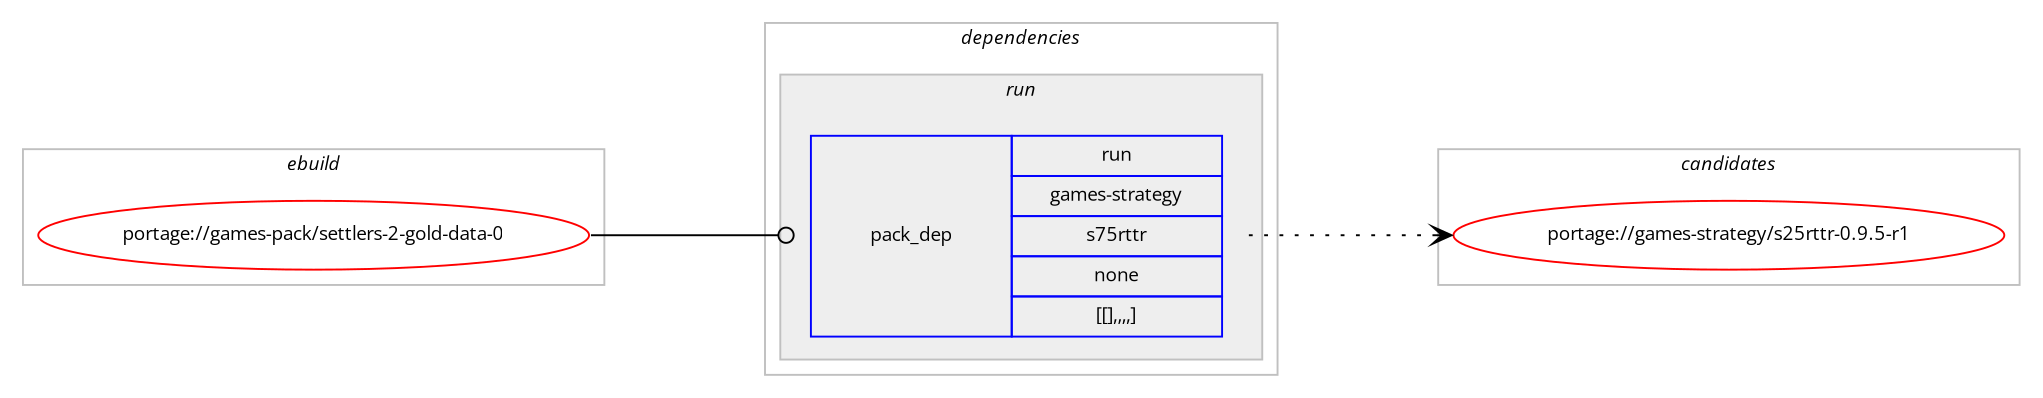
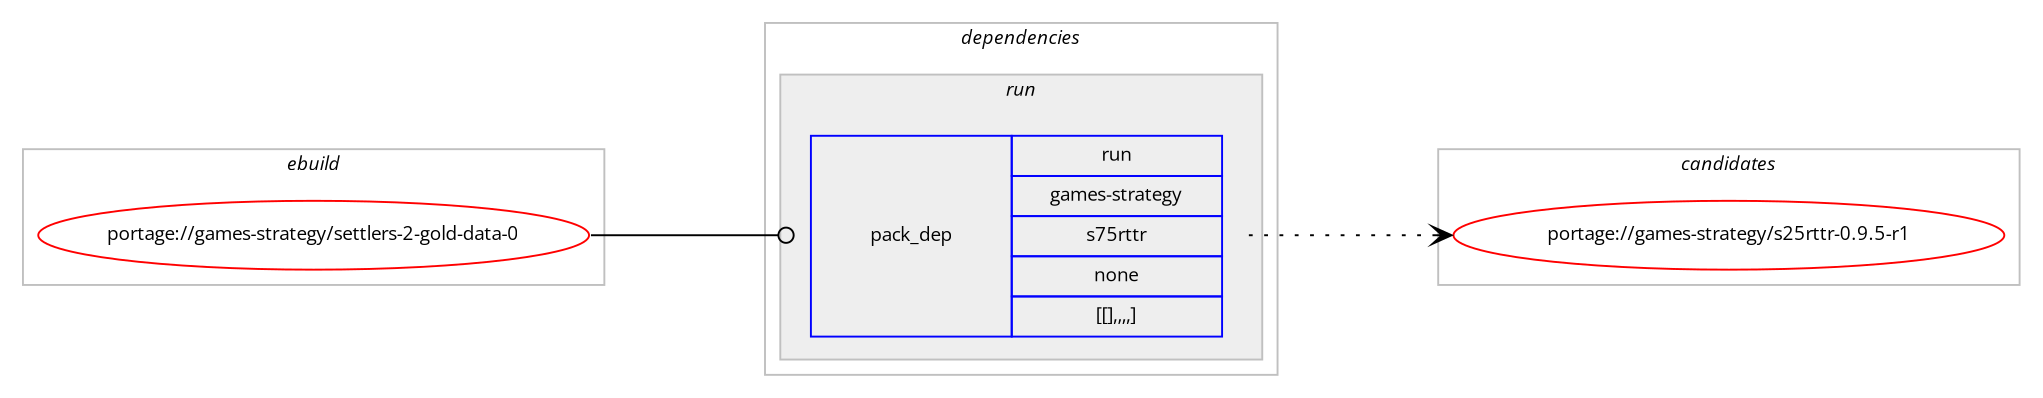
  digraph {
    compound=true
    concentrate=true
    fontname="Open Sans"
    fontsize=10
    newrank=true
    rankdir=LR
    ranksep=1.5
    node [color=red fontname="Open Sans" fontsize=10]
    edge [fontname="Open Sans" headport=w tailport=e]
-   n1 [label="portage://games-pack/settlers-2-gold-data-0" width=4]
+   n1 [label="portage://games-strategy/settlers-2-gold-data-0" width=4]
    n2 [color=blue label=<<TABLE BORDER="0" CELLBORDER="1" CELLSPACING="0" CELLPADDING="4" WIDTH="220"><TR><TD ROWSPAN="6" CELLPADDING="30">pack_dep</TD></TR><TR><TD WIDTH="110">run</TD></TR><TR><TD>games-strategy</TD></TR><TR><TD>s75rttr</TD></TR><TR><TD>none</TD></TR><TR><TD>[[],,,,]</TD></TR></TABLE>> shape=none]
    n3 [label="portage://games-strategy/s25rttr-0.9.5-r1" width=4]
    subgraph cluster_1 {
      color=gray
      label=<<i>ebuild</i>>
      n1
    }
    subgraph cluster_2 {
      color=gray
      label=<<i>dependencies</i>>
      subgraph cluster_3 {
        color=gray
        fillcolor="#eeeeee"
        label=<<i>compile</i>>
        style=filled
      }
      subgraph cluster_4 {
        color=gray
        fillcolor="#eeeeee"
        label=<<i>compile and run</i>>
        style=filled
      }
      subgraph cluster_5 {
        color=gray
        fillcolor="#eeeeee"
        label=<<i>run</i>>
        style=filled
        subgraph sub_6 {
          color=gray
          fillcolor="#eeeeee"
          label=<<i>run</i>>
          style=filled
          n2
        }
      }
    }
    subgraph cluster_7 {
      color=gray
      label=<<i>candidates</i>>
      rank=same
      subgraph sub_8 {
        color=black
        label=<<i>candidates</i>>
        nodesep=1
        rank=same
        n3
      }
    }
    n1 -> n2 [arrowhead=odot style=solid weight=20]
    n2 -> n3 [arrowhead=vee style=dotted weight=100]
  }
